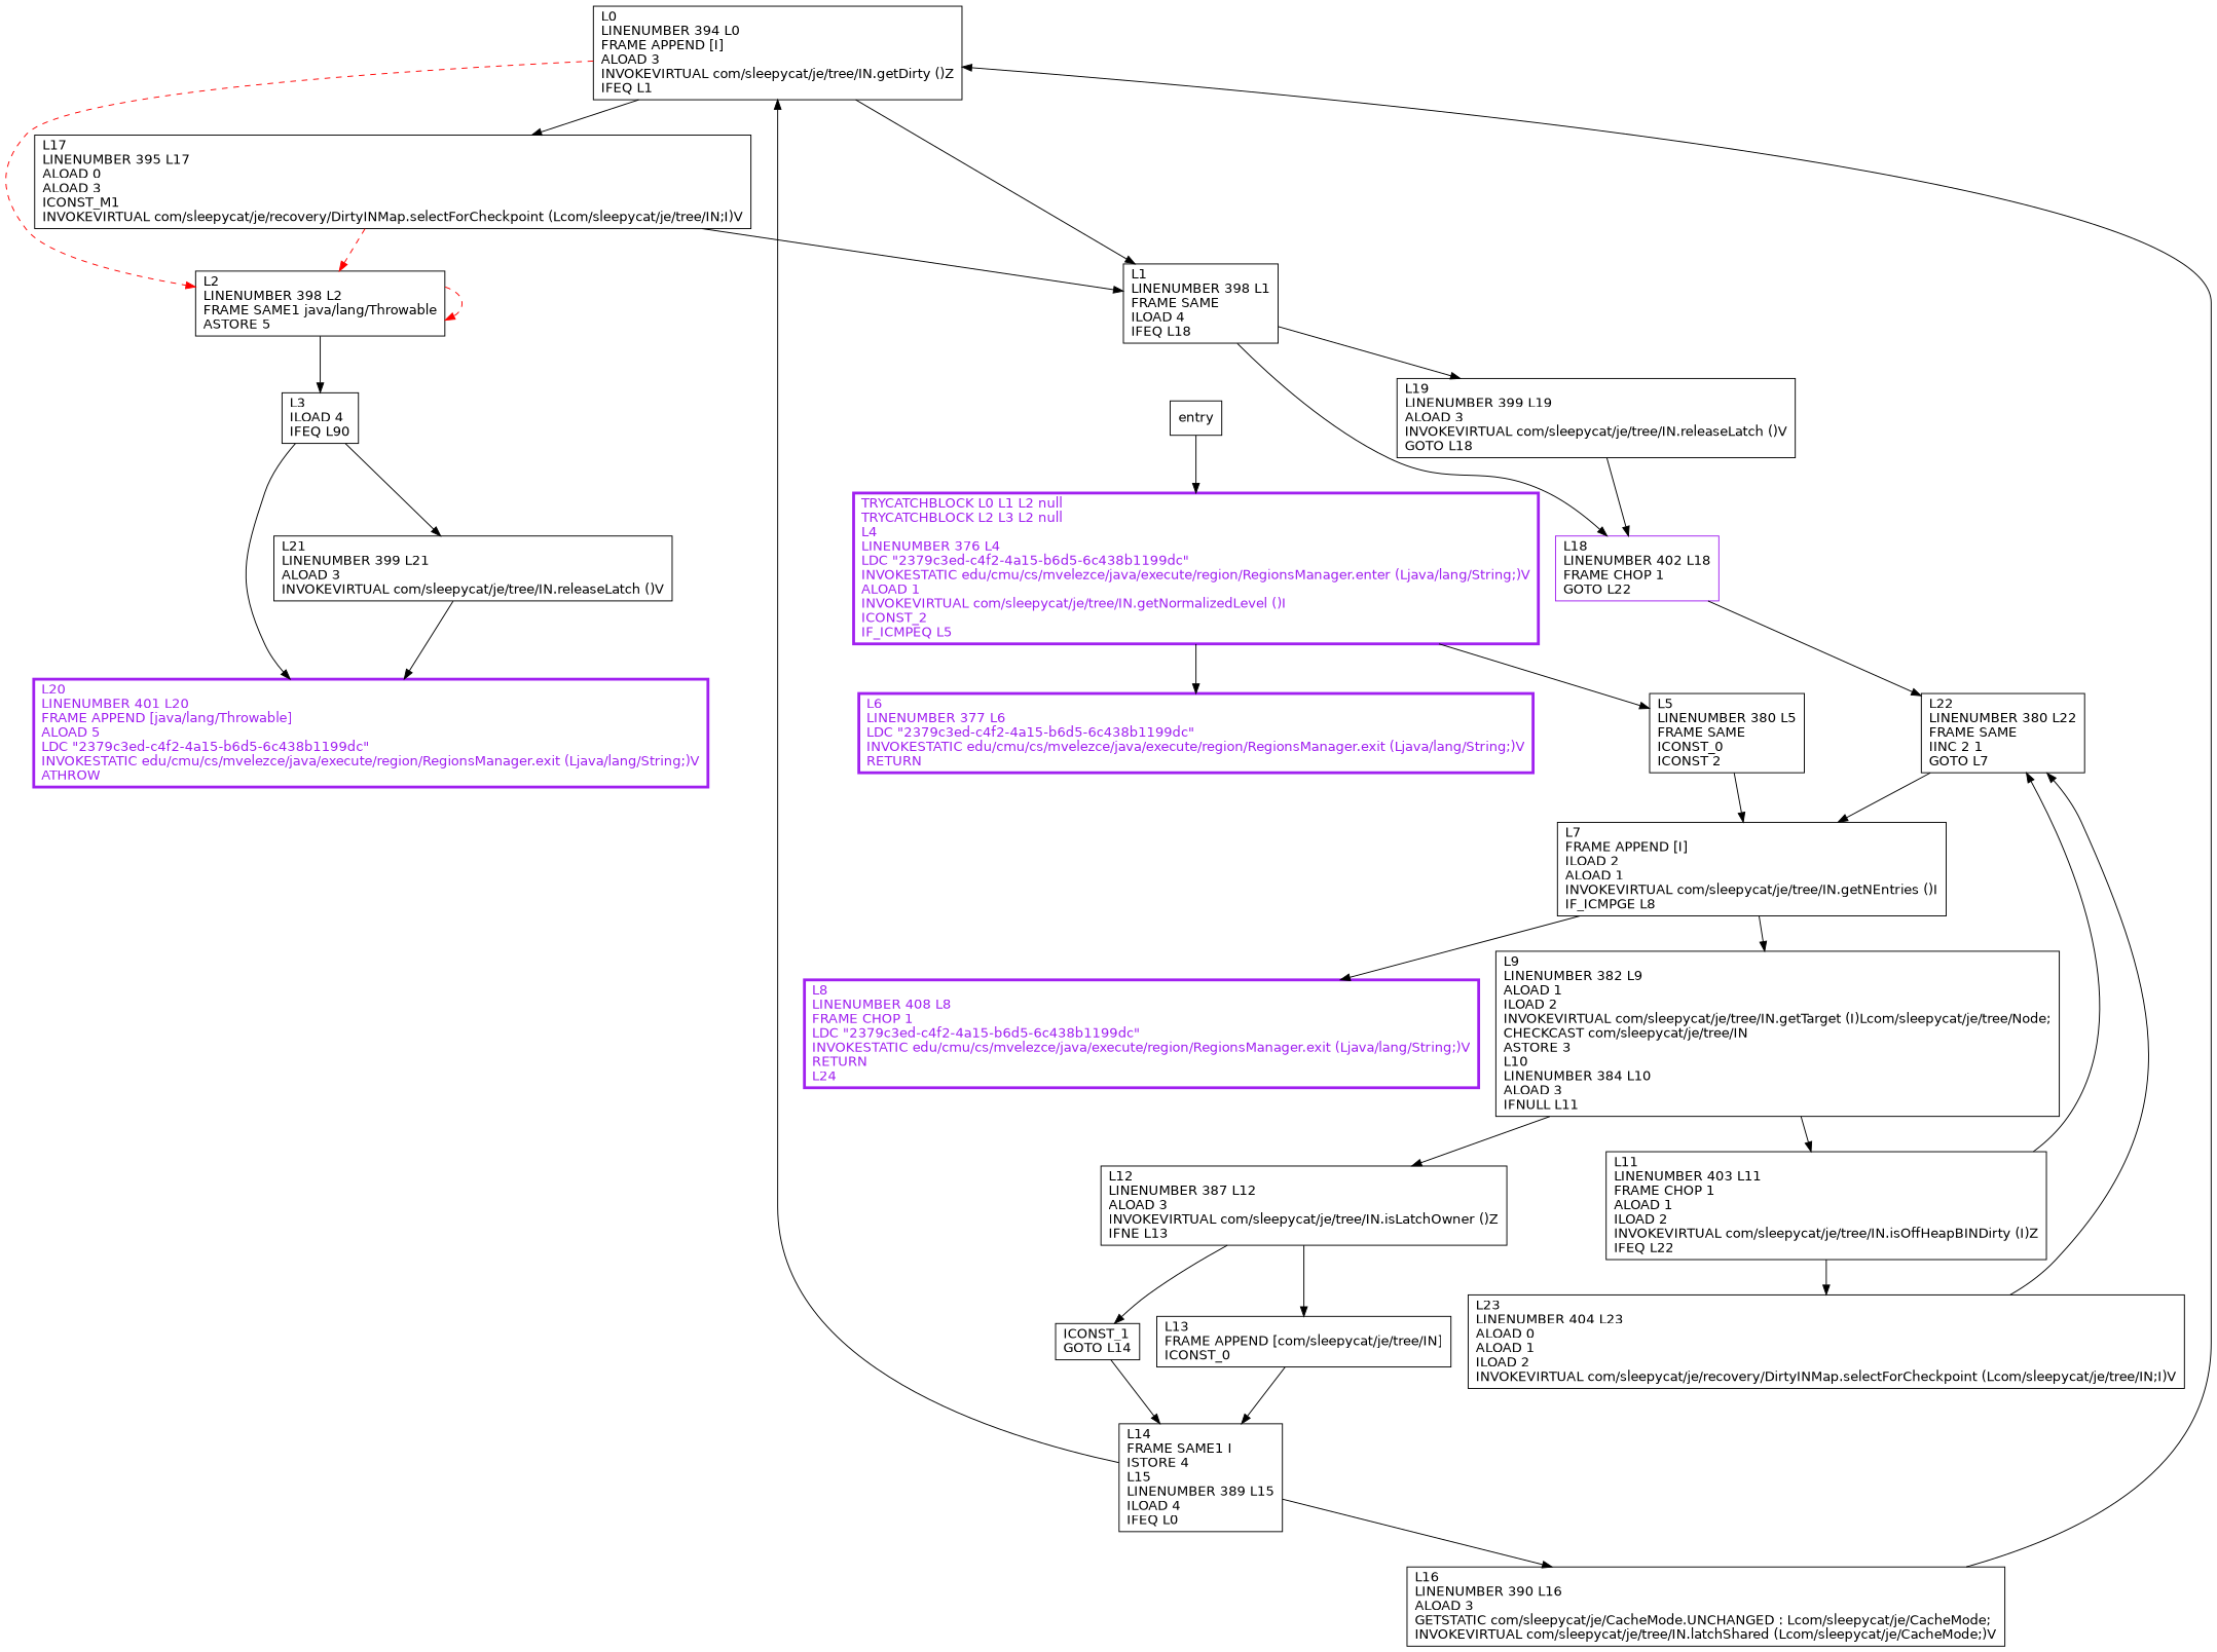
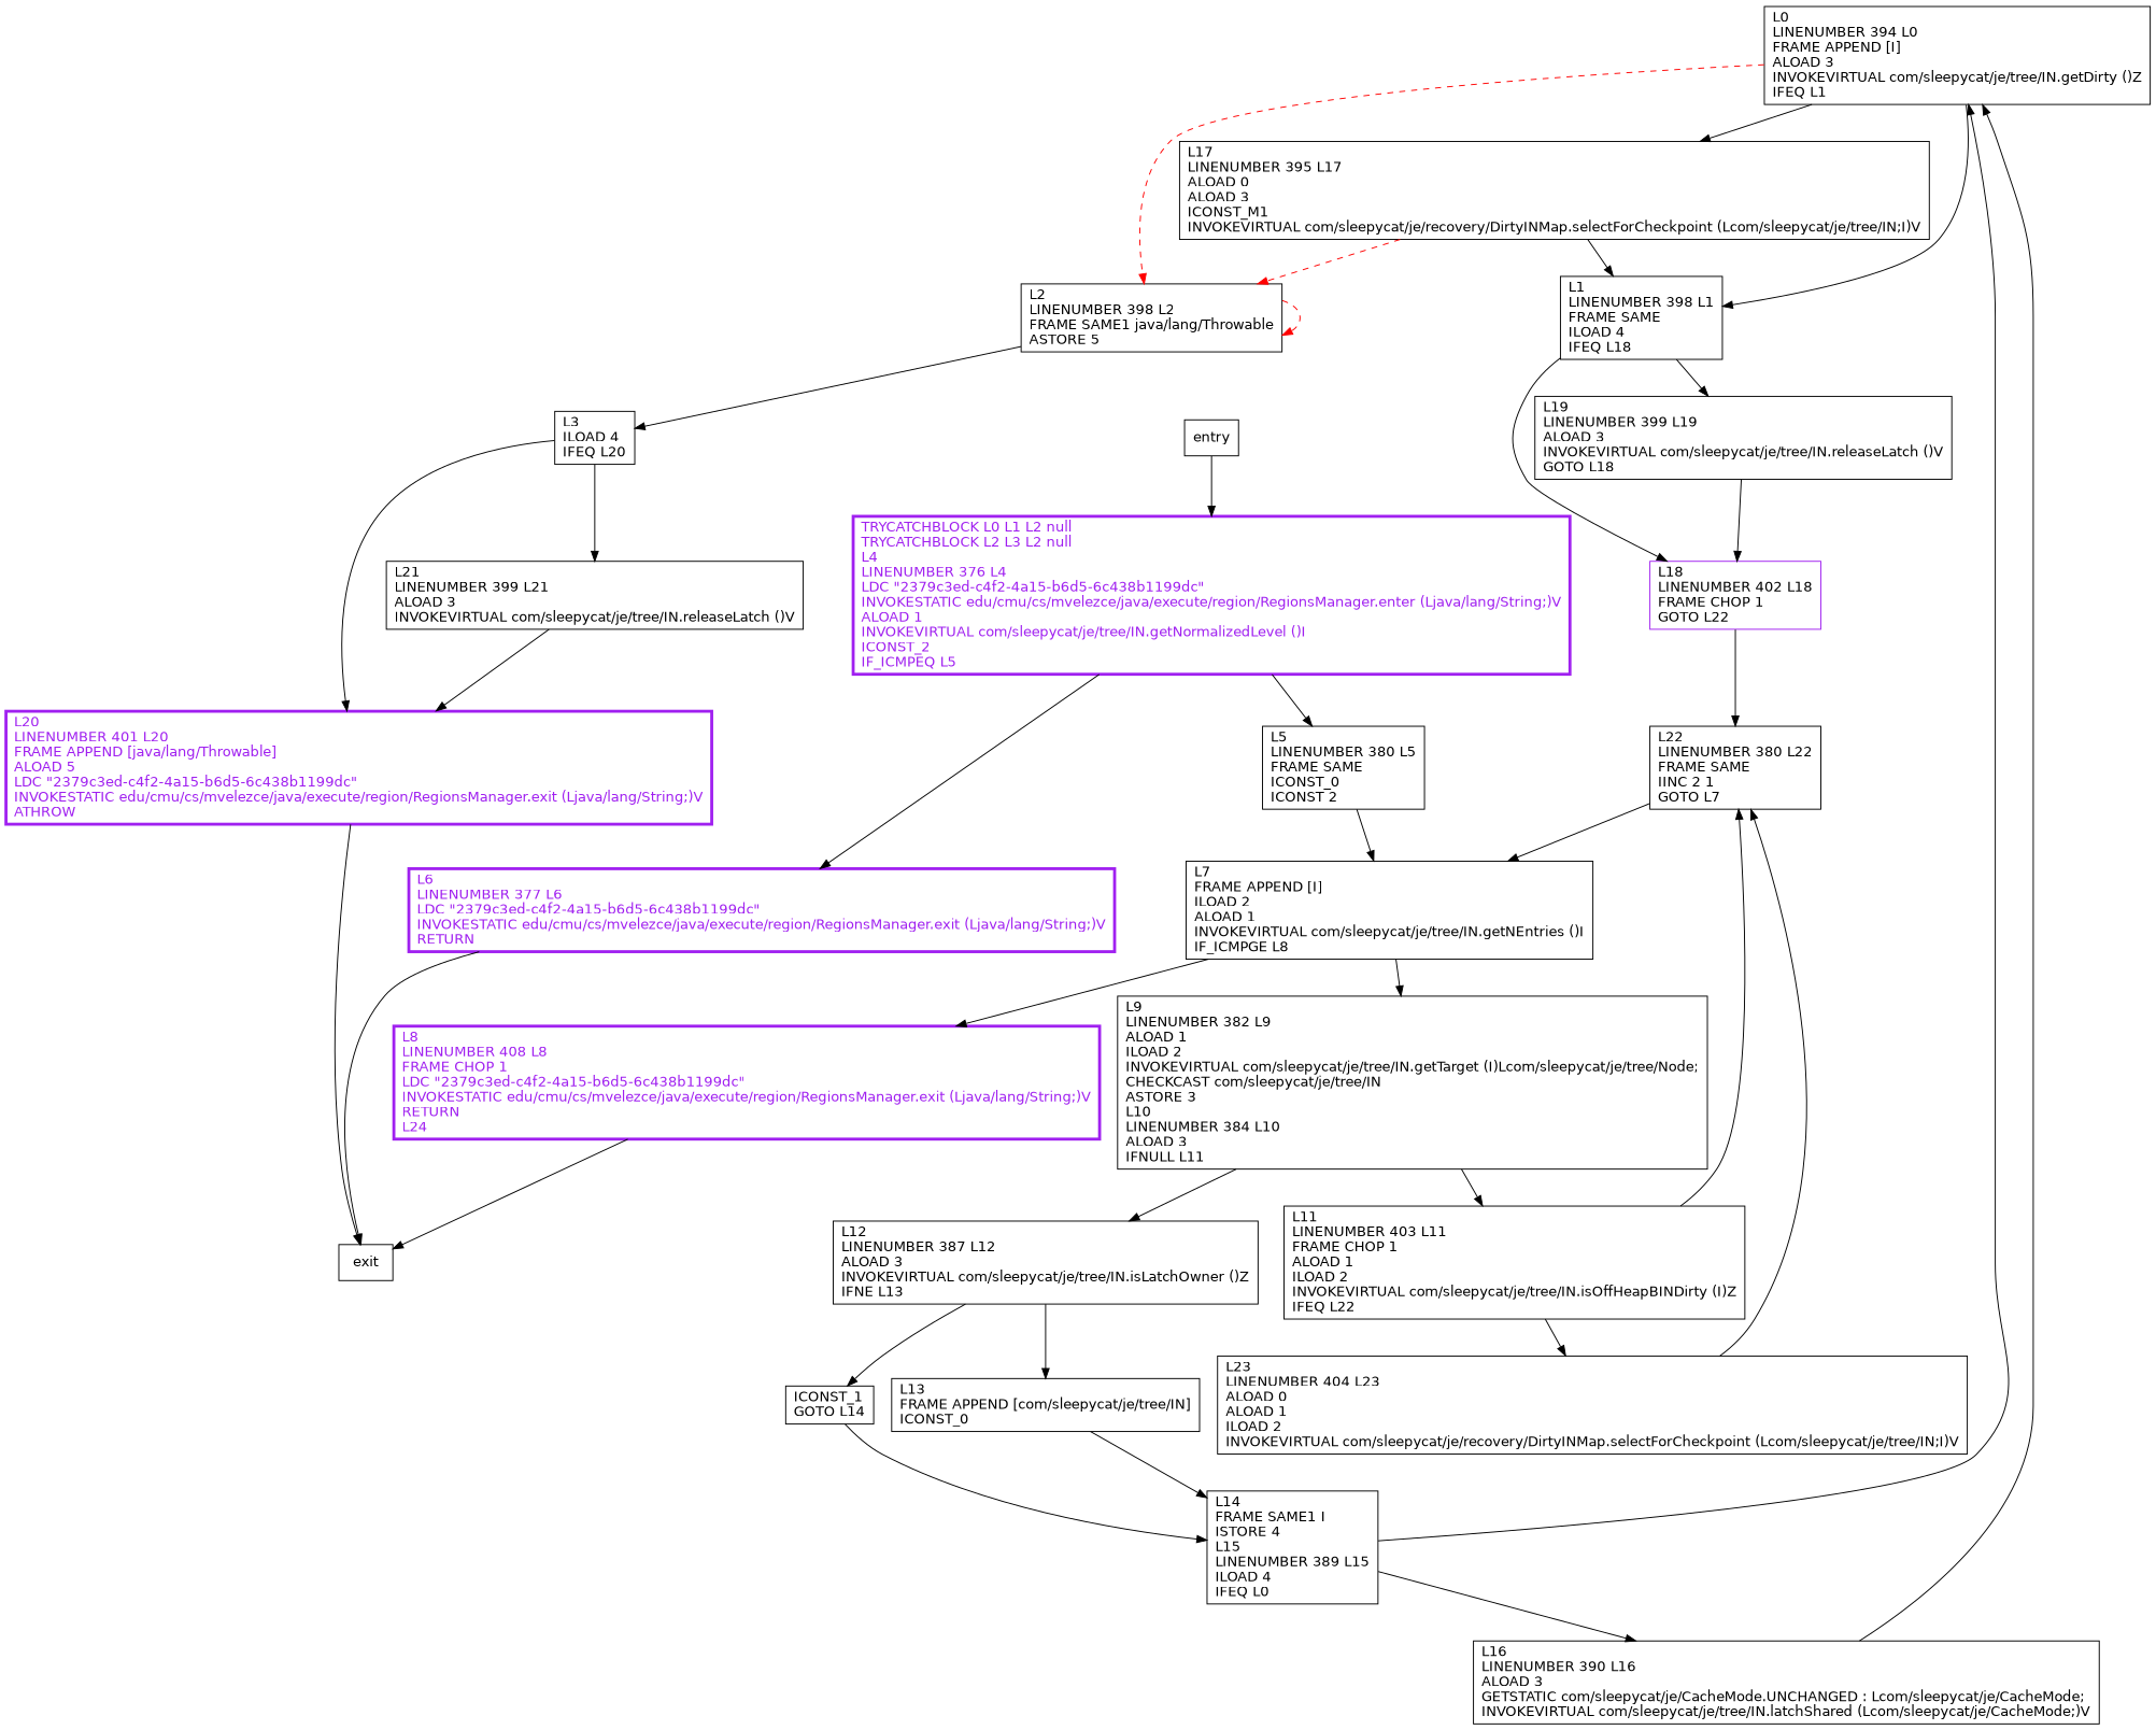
  digraph {
    fontname="DejaVu Sans"
    node [fontname="DejaVu Sans" shape=record]
    edge [fontname="DejaVu Sans"]
    n1 [label="L0\lLINENUMBER 394 L0\lFRAME APPEND [I]\lALOAD 3\lINVOKEVIRTUAL com/sleepycat/je/tree/IN.getDirty ()Z\lIFEQ L1\l"]
    n2 [label="L2\lLINENUMBER 398 L2\lFRAME SAME1 java/lang/Throwable\lASTORE 5\l"]
    n3 [label="L1\lLINENUMBER 398 L1\lFRAME SAME\lILOAD 4\lIFEQ L18\l"]
    n4 [label="L17\lLINENUMBER 395 L17\lALOAD 0\lALOAD 3\lICONST_M1\lINVOKEVIRTUAL com/sleepycat/je/recovery/DirtyINMap.selectForCheckpoint (Lcom/sleepycat/je/tree/IN;I)V\l"]
-   n5 [label="L3\lILOAD 4\lIFEQ L90\l"]
+   n5 [label="L3\lILOAD 4\lIFEQ L20\l"]
    n6 [label="L19\lLINENUMBER 399 L19\lALOAD 3\lINVOKEVIRTUAL com/sleepycat/je/tree/IN.releaseLatch ()V\lGOTO L18\l"]
    n7 [color=purple label="L18\lLINENUMBER 402 L18\lFRAME CHOP 1\lGOTO L22\l"]
    n8 [label="L21\lLINENUMBER 399 L21\lALOAD 3\lINVOKEVIRTUAL com/sleepycat/je/tree/IN.releaseLatch ()V\l"]
    n9 [color=purple fontcolor=purple label="L20\lLINENUMBER 401 L20\lFRAME APPEND [java/lang/Throwable]\lALOAD 5\lLDC \"2379c3ed-c4f2-4a15-b6d5-6c438b1199dc\"\lINVOKESTATIC edu/cmu/cs/mvelezce/java/execute/region/RegionsManager.exit (Ljava/lang/String;)V\lATHROW\l" penwidth=3]
+   exit
    n11 [label="L12\lLINENUMBER 387 L12\lALOAD 3\lINVOKEVIRTUAL com/sleepycat/je/tree/IN.isLatchOwner ()Z\lIFNE L13\l"]
    n12 [label="ICONST_1\lGOTO L14\l"]
    n13 [label="L13\lFRAME APPEND [com/sleepycat/je/tree/IN]\lICONST_0\l"]
    n14 [label="L14\lFRAME SAME1 I\lISTORE 4\lL15\lLINENUMBER 389 L15\lILOAD 4\lIFEQ L0\l"]
    n15 [label="L16\lLINENUMBER 390 L16\lALOAD 3\lGETSTATIC com/sleepycat/je/CacheMode.UNCHANGED : Lcom/sleepycat/je/CacheMode;\lINVOKEVIRTUAL com/sleepycat/je/tree/IN.latchShared (Lcom/sleepycat/je/CacheMode;)V\l"]
    n16 [label="L5\lLINENUMBER 380 L5\lFRAME SAME\lICONST_0\lICONST 2\l"]
    n17 [label="L7\lFRAME APPEND [I]\lILOAD 2\lALOAD 1\lINVOKEVIRTUAL com/sleepycat/je/tree/IN.getNEntries ()I\lIF_ICMPGE L8\l"]
    n18 [label="L9\lLINENUMBER 382 L9\lALOAD 1\lILOAD 2\lINVOKEVIRTUAL com/sleepycat/je/tree/IN.getTarget (I)Lcom/sleepycat/je/tree/Node;\lCHECKCAST com/sleepycat/je/tree/IN\lASTORE 3\lL10\lLINENUMBER 384 L10\lALOAD 3\lIFNULL L11\l"]
    n19 [color=purple fontcolor=purple label="L8\lLINENUMBER 408 L8\lFRAME CHOP 1\lLDC \"2379c3ed-c4f2-4a15-b6d5-6c438b1199dc\"\lINVOKESTATIC edu/cmu/cs/mvelezce/java/execute/region/RegionsManager.exit (Ljava/lang/String;)V\lRETURN\lL24\l" penwidth=3]
    n20 [label="L11\lLINENUMBER 403 L11\lFRAME CHOP 1\lALOAD 1\lILOAD 2\lINVOKEVIRTUAL com/sleepycat/je/tree/IN.isOffHeapBINDirty (I)Z\lIFEQ L22\l"]
    n21 [label="L22\lLINENUMBER 380 L22\lFRAME SAME\lIINC 2 1\lGOTO L7\l"]
    n22 [label="L23\lLINENUMBER 404 L23\lALOAD 0\lALOAD 1\lILOAD 2\lINVOKEVIRTUAL com/sleepycat/je/recovery/DirtyINMap.selectForCheckpoint (Lcom/sleepycat/je/tree/IN;I)V\l"]
    n23 [color=purple fontcolor=purple label="TRYCATCHBLOCK L0 L1 L2 null\lTRYCATCHBLOCK L2 L3 L2 null\lL4\lLINENUMBER 376 L4\lLDC \"2379c3ed-c4f2-4a15-b6d5-6c438b1199dc\"\lINVOKESTATIC edu/cmu/cs/mvelezce/java/execute/region/RegionsManager.enter (Ljava/lang/String;)V\lALOAD 1\lINVOKEVIRTUAL com/sleepycat/je/tree/IN.getNormalizedLevel ()I\lICONST_2\lIF_ICMPEQ L5\l" penwidth=3]
    n24 [color=purple fontcolor=purple label="L6\lLINENUMBER 377 L6\lLDC \"2379c3ed-c4f2-4a15-b6d5-6c438b1199dc\"\lINVOKESTATIC edu/cmu/cs/mvelezce/java/execute/region/RegionsManager.exit (Ljava/lang/String;)V\lRETURN\l" penwidth=3]
    entry
    n1 -> n2 [color=red style=dashed]
    n1 -> n3
    n1 -> n4
    n2 -> n2 [color=red style=dashed]
    n2 -> n5
    n3 -> n6
    n3 -> n7
    n4 -> n2 [color=red style=dashed]
    n4 -> n3
    n5 -> n8
    n5 -> n9
    n6 -> n7
    n7 -> n21
    n8 -> n9
+   n9 -> exit
    n11 -> n12
    n11 -> n13
    n12 -> n14
    n13 -> n14
    n14 -> n1
    n14 -> n15
    n15 -> n1
    n16 -> n17
    n17 -> n18
    n17 -> n19
    n18 -> n11
    n18 -> n20
+   n19 -> exit
    n20 -> n21
    n20 -> n22
    n21 -> n17
    n22 -> n21
    n23 -> n16
    n23 -> n24
+   n24 -> exit
    entry -> n23
  }
